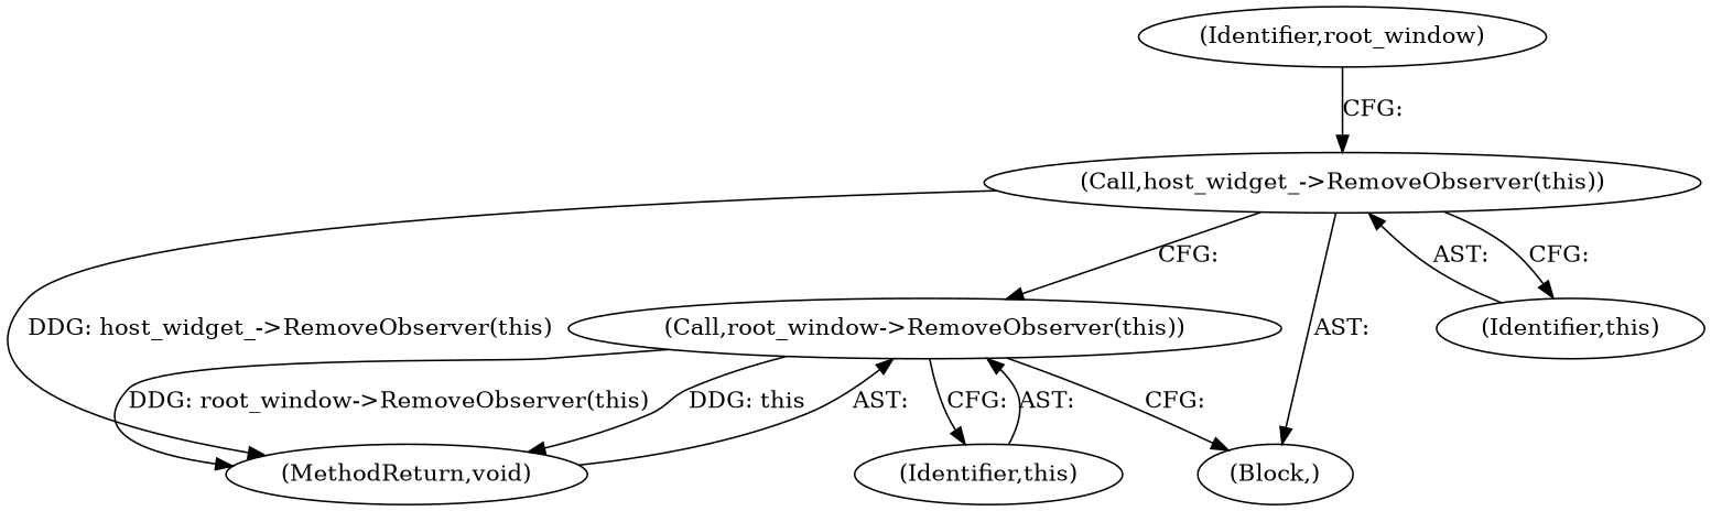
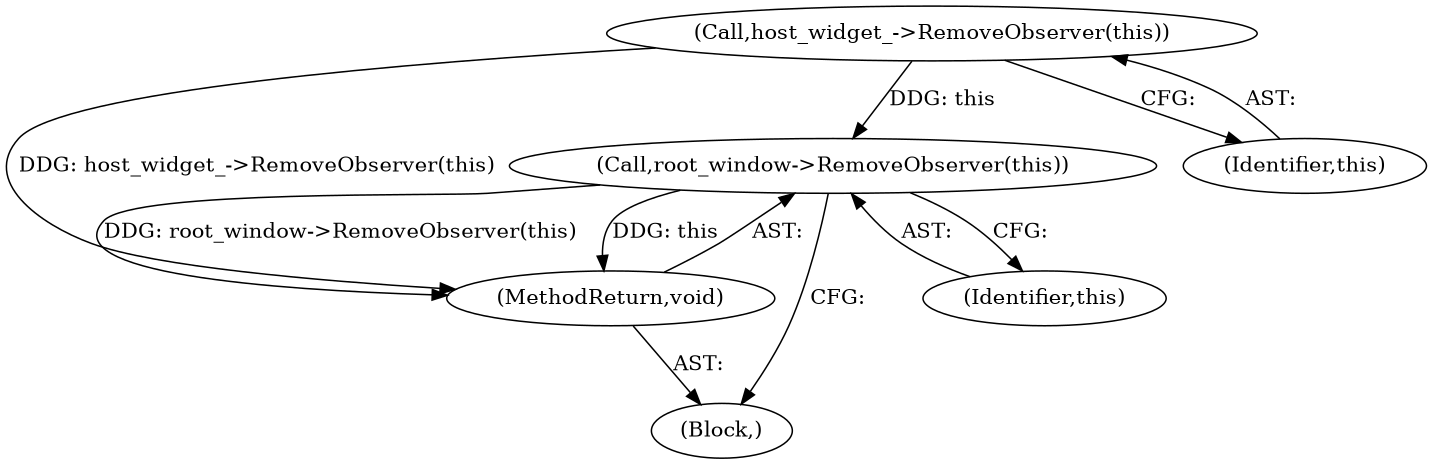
  digraph {
    n1 [label="(Call,root_window->RemoveObserver(this))"]
    n2 [label="(MethodReturn,void)"]
    n3 [label="(Block,)"]
    n4 [label="(Identifier,this)"]
    n5 [label="(Call,host_widget_->RemoveObserver(this))"]
    n6 [label="(Identifier,this)"]
-   n7 [label="(Identifier,root_window)"]
    n1 -> n2 [label="DDG: root_window->RemoveObserver(this)"]
    n1 -> n2 [label="DDG: this"]
    n1 -> n3 [label="CFG: "]
    n1 -> n4 [label="CFG: "]
    n2 -> n1 [label="AST: "]
    n4 -> n1 [label="AST: "]
-   n5 -> n1 [label="CFG: "]
+   n5 -> n1 [label="DDG: this"]
    n5 -> n2 [label="DDG: host_widget_->RemoveObserver(this)"]
-   n5 -> n3 [label="AST: "]
+   n2 -> n3 [label="AST: "]
    n5 -> n6 [label="CFG: "]
    n6 -> n5 [label="AST: "]
-   n7 -> n5 [label="CFG: "]
  }
